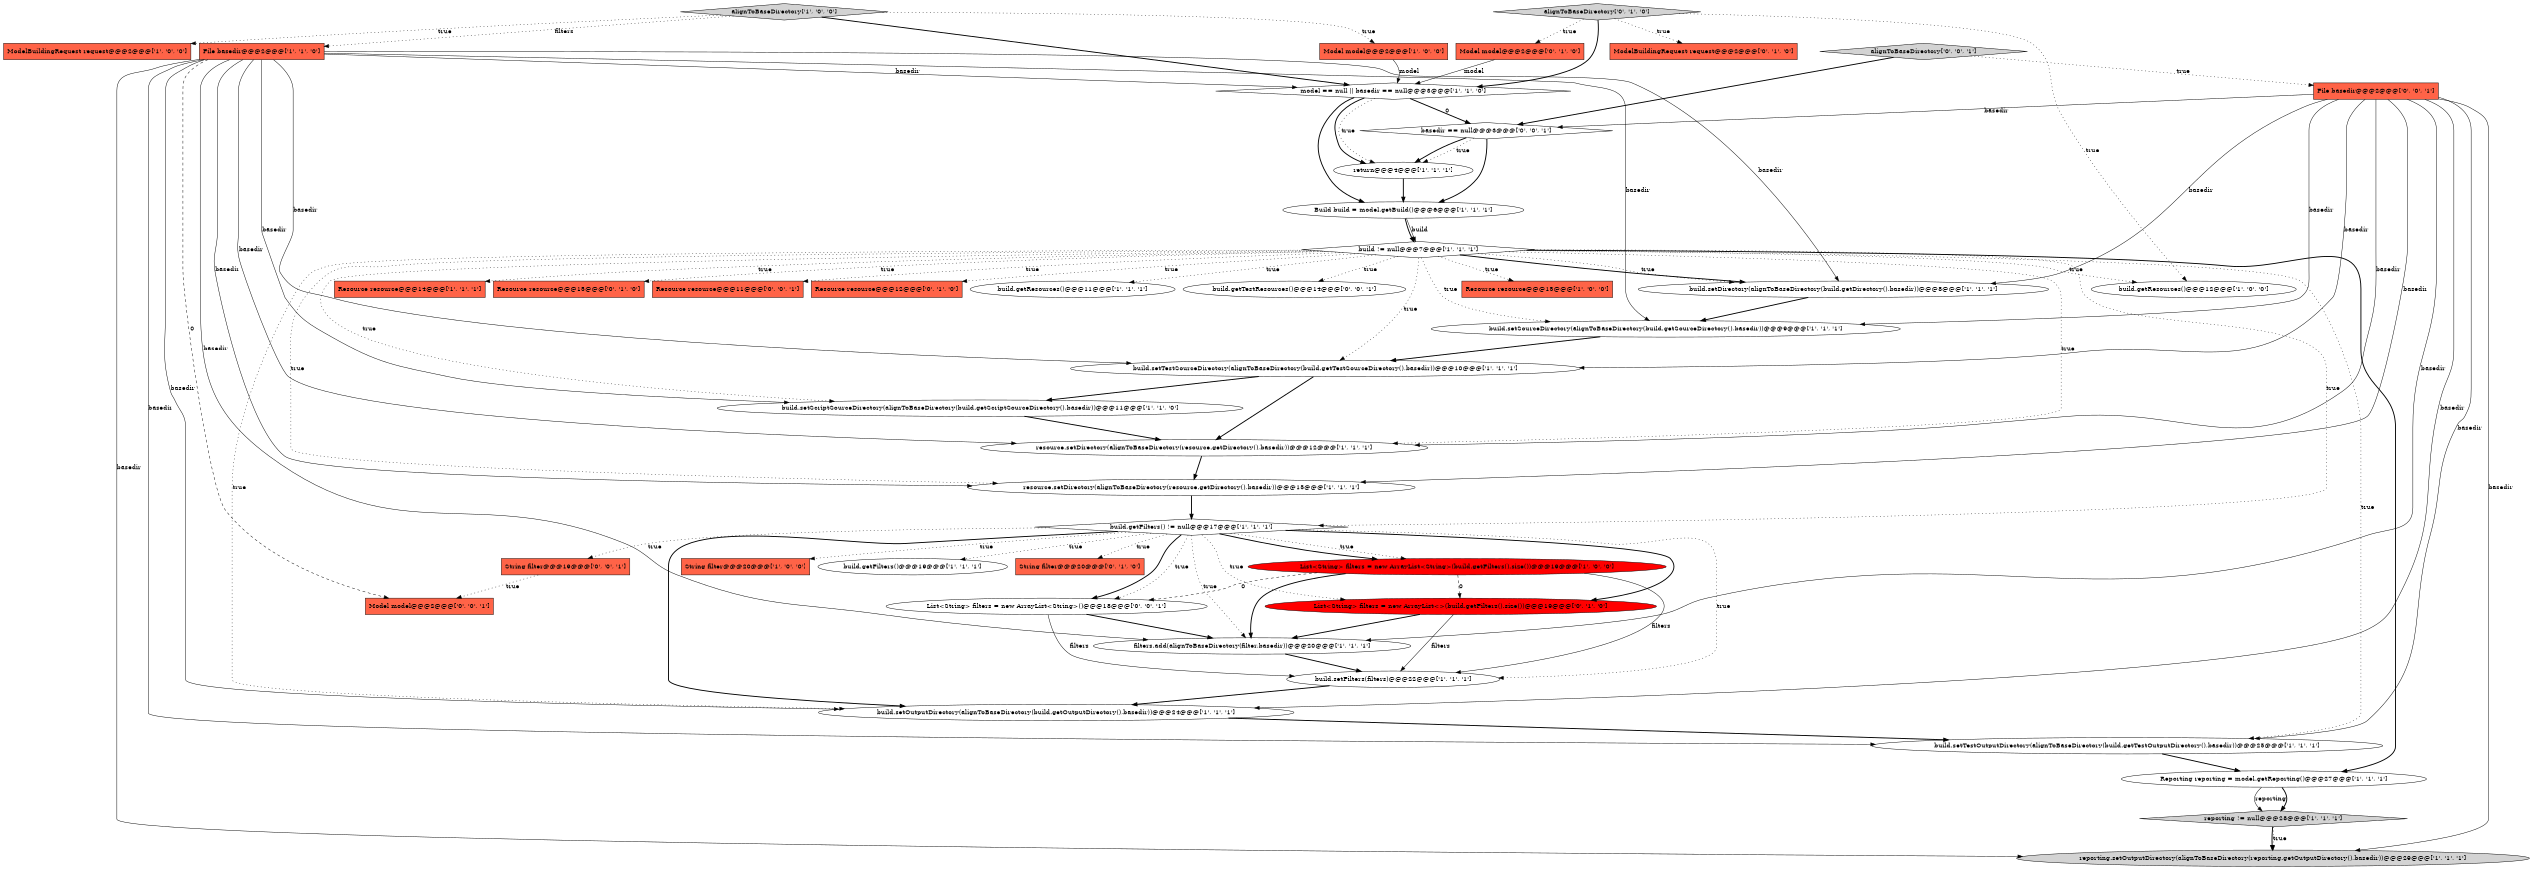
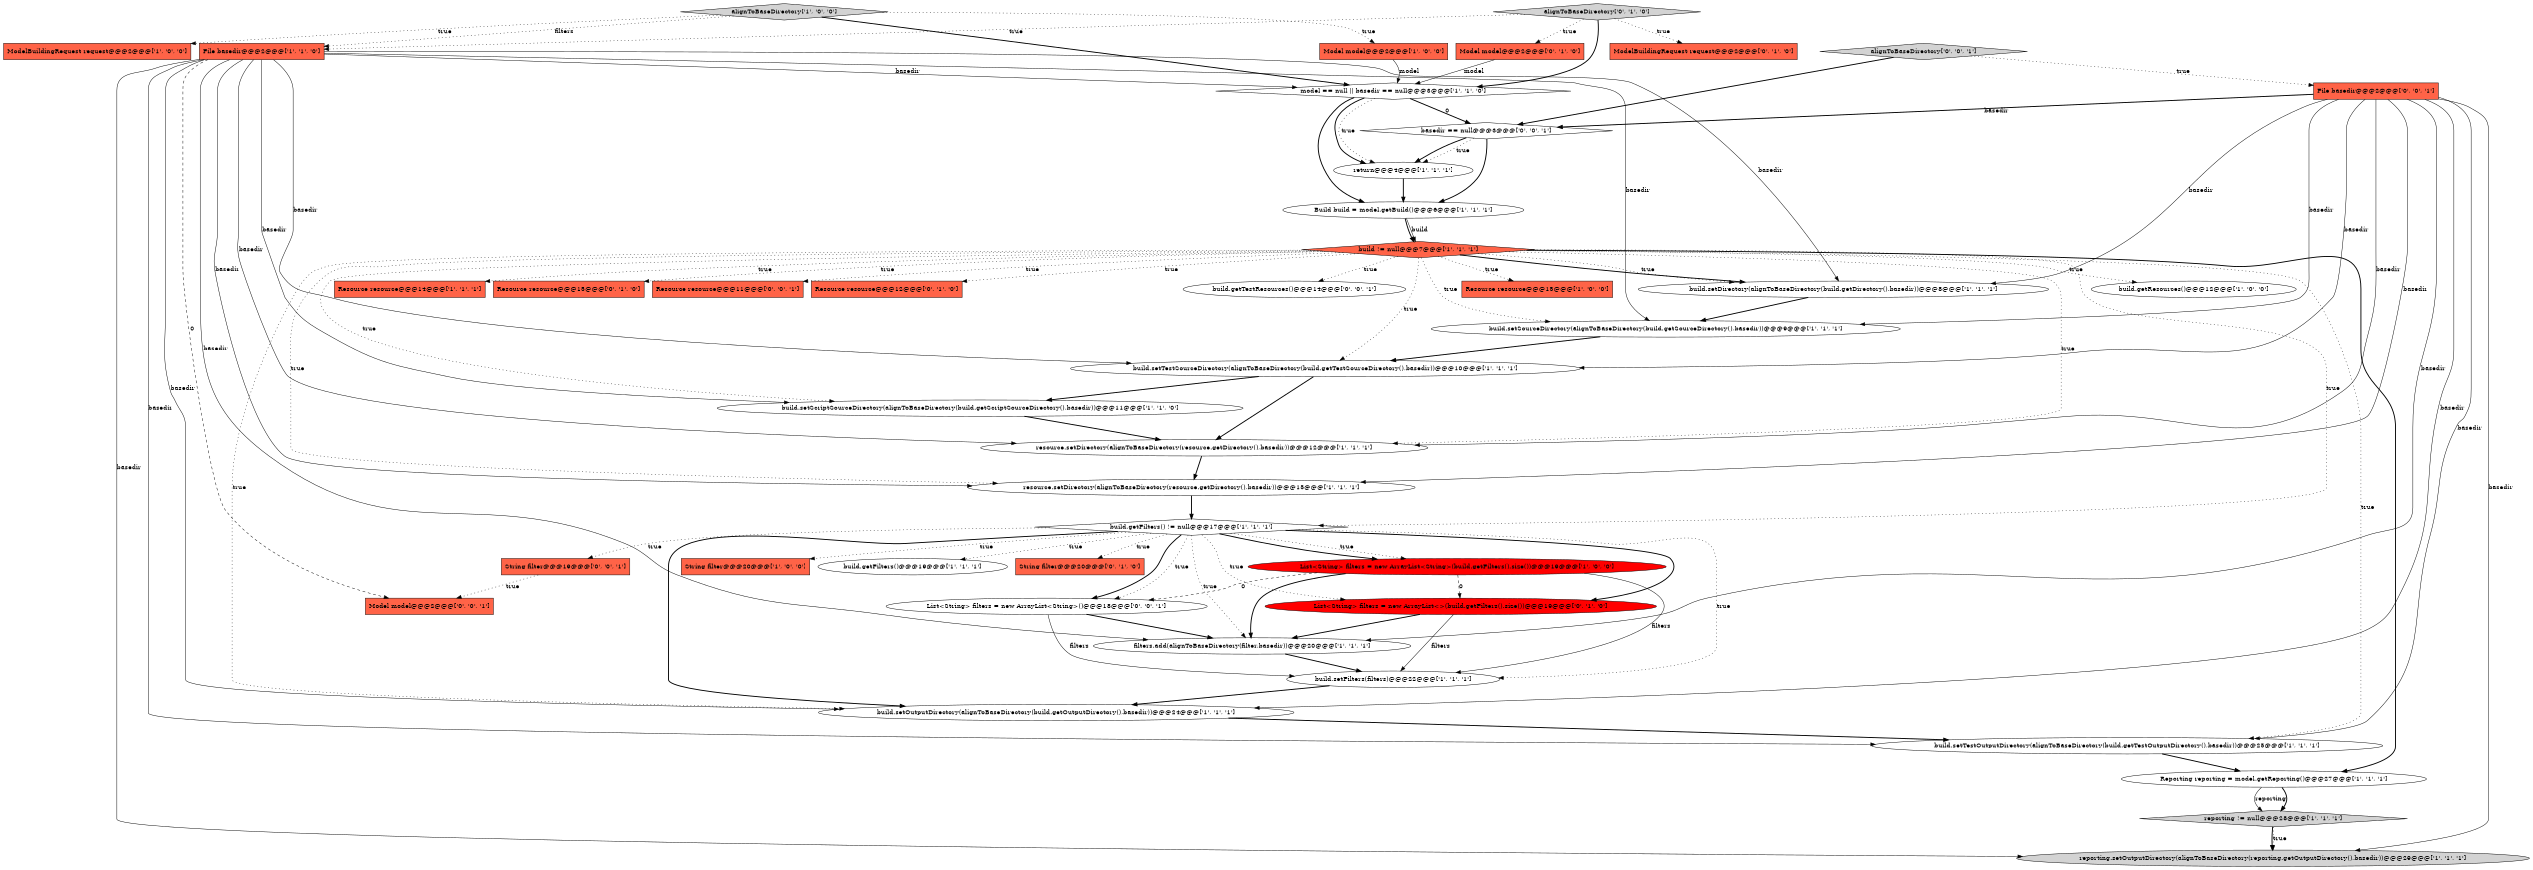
  digraph {
    node [fillcolor=white shape=ellipse style=filled]
    edge [style=dotted]
    n1 [fillcolor=tomato label="Resource resource@@@15@@@['1', '0', '0']" shape=box]
    n2 [label="resource.setDirectory(alignToBaseDirectory(resource.getDirectory(),basedir))@@@12@@@['1', '1', '1']"]
    n3 [label="resource.setDirectory(alignToBaseDirectory(resource.getDirectory(),basedir))@@@15@@@['1', '1', '1']"]
    n4 [label="build.getFilters() != null@@@17@@@['1', '1', '1']" shape=diamond]
    n5 [label="build.setOutputDirectory(alignToBaseDirectory(build.getOutputDirectory(),basedir))@@@24@@@['1', '1', '1']"]
    n6 [fillcolor=tomato label="String filter@@@20@@@['1', '0', '0']" shape=box]
    n7 [label="build.setFilters(filters)@@@22@@@['1', '1', '1']"]
    n8 [fillcolor=tomato label="String filter@@@19@@@['0', '0', '1']" shape=box]
    n9 [label="List<String> filters = new ArrayList<String>()@@@18@@@['0', '0', '1']"]
    n10 [fillcolor=red label="List<String> filters = new ArrayList<>(build.getFilters().size())@@@19@@@['0', '1', '0']"]
    n11 [label="build.getFilters()@@@19@@@['1', '1', '1']"]
    n12 [fillcolor=tomato label="String filter@@@20@@@['0', '1', '0']" shape=box]
    n13 [fillcolor=red label="List<String> filters = new ArrayList<String>(build.getFilters().size())@@@19@@@['1', '0', '0']"]
    n14 [label="filters.add(alignToBaseDirectory(filter,basedir))@@@20@@@['1', '1', '1']"]
-   n15 [label="build != null@@@7@@@['1', '1', '1']" shape=diamond]
+   n15 [fillcolor=tomato label="build != null@@@7@@@['1', '1', '1']" shape=diamond]
    n16 [label="build.setTestSourceDirectory(alignToBaseDirectory(build.getTestSourceDirectory(),basedir))@@@10@@@['1', '1', '1']"]
    n17 [fillcolor=tomato label="Resource resource@@@14@@@['1', '1', '1']" shape=box]
    n18 [label="build.getResources()@@@12@@@['1', '0', '0']"]
    n19 [fillcolor=tomato label="Resource resource@@@15@@@['0', '1', '0']" shape=box]
    n20 [label="build.setSourceDirectory(alignToBaseDirectory(build.getSourceDirectory(),basedir))@@@9@@@['1', '1', '1']"]
    n21 [label="build.setDirectory(alignToBaseDirectory(build.getDirectory(),basedir))@@@8@@@['1', '1', '1']"]
    n22 [label="Reporting reporting = model.getReporting()@@@27@@@['1', '1', '1']"]
    n23 [fillcolor=tomato label="Resource resource@@@11@@@['0', '0', '1']" shape=box]
    n24 [label="build.setTestOutputDirectory(alignToBaseDirectory(build.getTestOutputDirectory(),basedir))@@@25@@@['1', '1', '1']"]
    n25 [label="build.setScriptSourceDirectory(alignToBaseDirectory(build.getScriptSourceDirectory(),basedir))@@@11@@@['1', '1', '0']"]
    n26 [fillcolor=tomato label="Resource resource@@@12@@@['0', '1', '0']" shape=box]
-   n27 [label="build.getResources()@@@11@@@['1', '1', '1']"]
    n28 [label="build.getTestResources()@@@14@@@['0', '0', '1']"]
    n29 [fillcolor=lightgray label="reporting != null@@@28@@@['1', '1', '1']" shape=diamond]
    n30 [fillcolor=tomato label="Model model@@@2@@@['0', '1', '0']" shape=box]
    n31 [label="model == null || basedir == null@@@3@@@['1', '1', '0']" shape=diamond]
    n32 [label="Build build = model.getBuild()@@@6@@@['1', '1', '1']"]
    n33 [label="return@@@4@@@['1', '1', '1']"]
    n34 [label="basedir == null@@@3@@@['0', '0', '1']" shape=diamond]
    n35 [fillcolor=tomato label="ModelBuildingRequest request@@@2@@@['0', '1', '0']" shape=box]
    n36 [fillcolor=tomato label="Model model@@@2@@@['0', '0', '1']" shape=box]
    n37 [fillcolor=lightgray label="reporting.setOutputDirectory(alignToBaseDirectory(reporting.getOutputDirectory(),basedir))@@@29@@@['1', '1', '1']"]
    n38 [fillcolor=tomato label="ModelBuildingRequest request@@@2@@@['1', '0', '0']" shape=box]
    n39 [fillcolor=lightgray label="alignToBaseDirectory['0', '0', '1']" shape=diamond]
    n40 [fillcolor=tomato label="File basedir@@@2@@@['0', '0', '1']" shape=box]
    n41 [fillcolor=lightgray label="alignToBaseDirectory['1', '0', '0']" shape=diamond]
    n42 [fillcolor=tomato label="File basedir@@@2@@@['1', '1', '0']" shape=box]
    n43 [fillcolor=tomato label="Model model@@@2@@@['1', '0', '0']" shape=box]
    n44 [fillcolor=lightgray label="alignToBaseDirectory['0', '1', '0']" shape=diamond]
    n2 -> n3 [style=bold]
    n3 -> n4 [style=bold]
    n4 -> n5 [style=bold]
    n4 -> n6 [label=true]
    n4 -> n7 [label=true]
    n4 -> n8 [label=true]
    n4 -> n9 [style=bold]
    n4 -> n9 [label=true]
    n4 -> n10 [label=true]
    n4 -> n10 [style=bold]
    n4 -> n11 [label=true]
    n4 -> n12 [label=true]
    n4 -> n13 [label=true]
    n4 -> n13 [style=bold]
    n4 -> n14 [label=true]
    n5 -> n24 [style=bold]
    n7 -> n5 [style=bold]
    n8 -> n36 [label=true]
    n9 -> n7 [label=filters style=solid]
    n9 -> n14 [style=bold]
    n10 -> n7 [label=filters style=solid]
    n10 -> n14 [style=bold]
    n13 -> n7 [label=filters style=solid]
    n13 -> n9 [label=0 style=dashed]
    n13 -> n10 [label=0 style=dashed]
    n13 -> n14 [style=bold]
    n14 -> n7 [style=bold]
    n15 -> n1 [label=true]
    n15 -> n2 [label=true]
    n15 -> n3 [label=true]
    n15 -> n4 [label=true]
    n15 -> n5 [label=true]
    n15 -> n16 [label=true]
    n15 -> n17 [label=true]
    n15 -> n18 [label=true]
    n15 -> n19 [label=true]
    n15 -> n20 [label=true]
    n15 -> n21 [style=bold]
    n15 -> n21 [label=true]
    n15 -> n22 [style=bold]
    n15 -> n23 [label=true]
    n15 -> n24 [label=true]
    n15 -> n25 [label=true]
    n15 -> n26 [label=true]
-   n15 -> n27 [label=true]
    n15 -> n28 [label=true]
    n16 -> n2 [style=bold]
    n16 -> n25 [style=bold]
    n20 -> n16 [style=bold]
    n21 -> n20 [style=bold]
    n22 -> n29 [label=reporting style=solid]
    n22 -> n29 [style=bold]
    n24 -> n22 [style=bold]
    n25 -> n2 [style=bold]
    n29 -> n37 [style=bold]
    n29 -> n37 [label=true]
    n30 -> n31 [label=model style=solid]
    n31 -> n32 [style=bold]
    n31 -> n33 [label=true]
    n31 -> n33 [style=bold]
    n31 -> n34 [label=0 style=bold]
    n32 -> n15 [style=bold]
    n32 -> n15 [label=build style=solid]
    n33 -> n32 [style=bold]
    n34 -> n32 [style=bold]
    n34 -> n33 [style=bold]
    n34 -> n33 [label=true]
    n39 -> n34 [style=bold]
    n39 -> n40 [label=true]
    n40 -> n2 [label=basedir style=solid]
    n40 -> n3 [label=basedir style=solid]
    n40 -> n5 [label=basedir style=solid]
    n40 -> n14 [label=basedir style=solid]
    n40 -> n16 [label=basedir style=solid]
    n40 -> n20 [label=basedir style=solid]
    n40 -> n21 [label=basedir style=solid]
    n40 -> n24 [label=basedir style=solid]
-   n40 -> n34 [label=basedir style=solid]
+   n40 -> n34 [label=basedir style=bold]
    n40 -> n37 [label=basedir style=solid]
    n41 -> n31 [style=bold]
    n41 -> n38 [label=true]
    n41 -> n42 [label=filters]
    n41 -> n43 [label=true]
    n42 -> n2 [label=basedir style=solid]
    n42 -> n3 [label=basedir style=solid]
    n42 -> n5 [label=basedir style=solid]
    n42 -> n14 [label=basedir style=solid]
    n42 -> n16 [label=basedir style=solid]
    n42 -> n20 [label=basedir style=solid]
    n42 -> n21 [label=basedir style=solid]
    n42 -> n24 [label=basedir style=solid]
    n42 -> n25 [label=basedir style=solid]
    n42 -> n31 [label=basedir style=solid]
    n42 -> n36 [label=0 style=dashed]
    n42 -> n37 [label=basedir style=solid]
    n43 -> n31 [label=model style=solid]
    n44 -> n30 [label=true]
    n44 -> n31 [style=bold]
    n44 -> n35 [label=true]
-   n44 -> n18 [label=true]
+   n44 -> n42 [label=true]
  }
